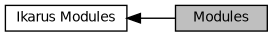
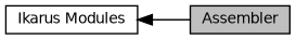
  digraph {
    rankdir=LR
    node [color=black fontname=Helvetica fontsize=10 shape=box style=filled]
-   n1 [fillcolor=grey75 fontcolor=black height=0.2 label=Modules width=0.4]
+   n1 [fillcolor=grey75 fontcolor=black height=0.2 label=Assembler width=0.4]
    n2 [fillcolor=white height=0.2 label="Ikarus Modules" width=0.4]
    n2 -> n1 [dir=back fontname=Helvetica fontsize=10 labelfontname=Helvetica labelfontsize=10 shape=plaintext style=solid]
  }
